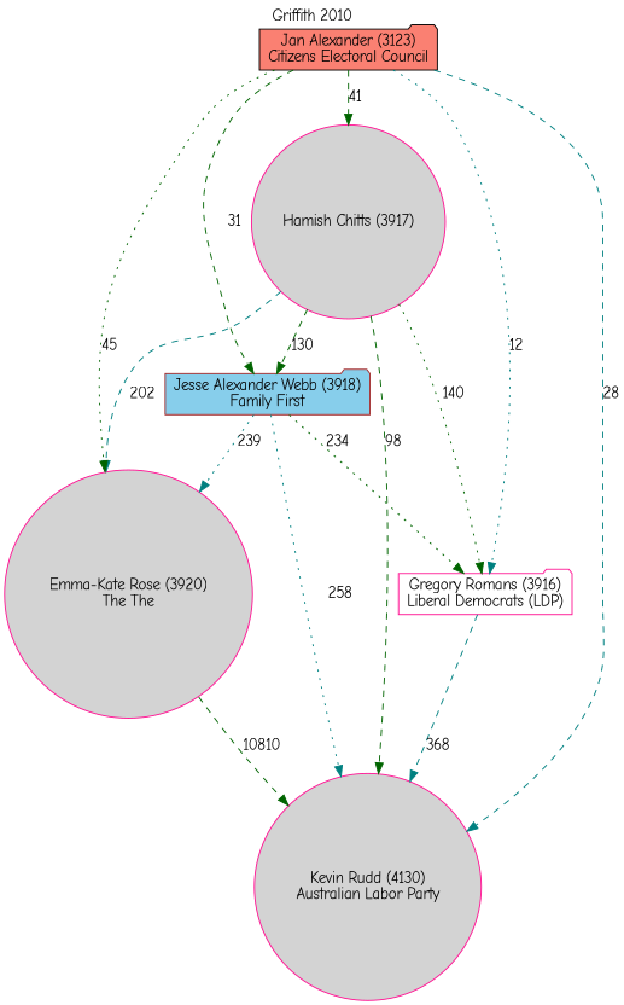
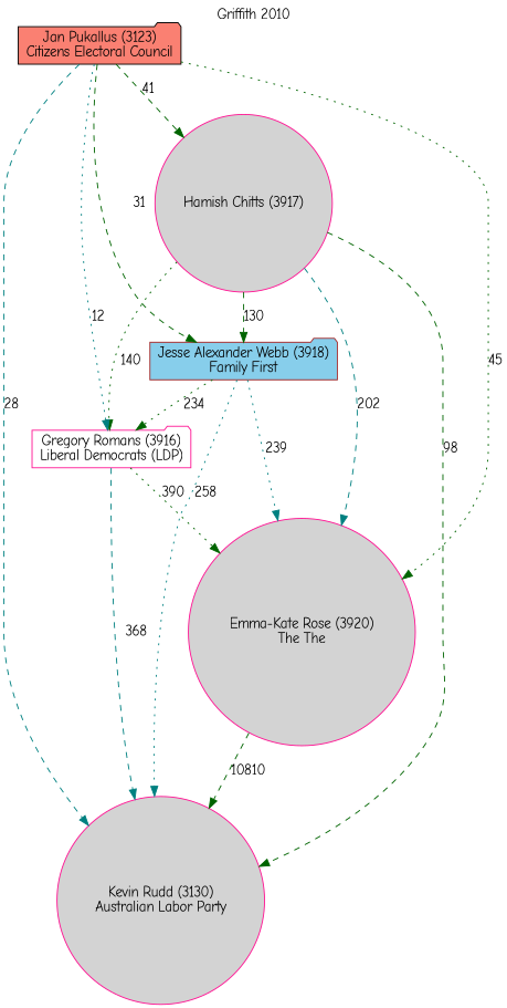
  digraph {
    fontname="Comic Neue"
    label="Griffith 2010"
    labelloc=t
    mclimit=10
    node [color=deeppink fillcolor=lightgrey fontname="Comic Neue" shape=circle style=filled]
    edge [color=darkgreen fontname="Comic Neue" style=dashed]
-   n1 [label="Kevin Rudd (4130)\nAustralian Labor Party"]
+   n1 [label="Kevin Rudd (3130)\nAustralian Labor Party"]
    n2 [label="Emma-Kate Rose (3920)\nThe The"]
    n3 [fillcolor=white label="Gregory Romans (3916)\nLiberal Democrats (LDP)" shape=folder]
    n4 [color=brown fillcolor=skyblue label="Jesse Alexander Webb (3918)\nFamily First" shape=folder]
    n5 [label="Hamish Chitts (3917)\n"]
-   n6 [color=black fillcolor=salmon label="Jan Alexander (3123)\nCitizens Electoral Council" shape=folder]
+   n6 [color=black fillcolor=salmon label="Jan Pukallus (3123)\nCitizens Electoral Council" shape=folder]
    n2 -> n1 [label=10810]
    n3 -> n1 [color=teal label=368]
+   n3 -> n2 [label=390 style=dotted]
    n4 -> n1 [color=teal label=258 style=dotted]
    n4 -> n2 [color=teal label=239 style=dotted]
    n4 -> n3 [label=234 style=dotted]
    n5 -> n1 [label=98]
    n5 -> n2 [color=teal label=202]
    n5 -> n3 [label=140 style=dotted]
    n5 -> n4 [label=130]
    n6 -> n1 [color=teal label=28]
    n6 -> n2 [label=45 style=dotted]
    n6 -> n3 [color=teal label=12 style=dotted]
    n6 -> n4 [label=31]
    n6 -> n5 [label=41]
  }
